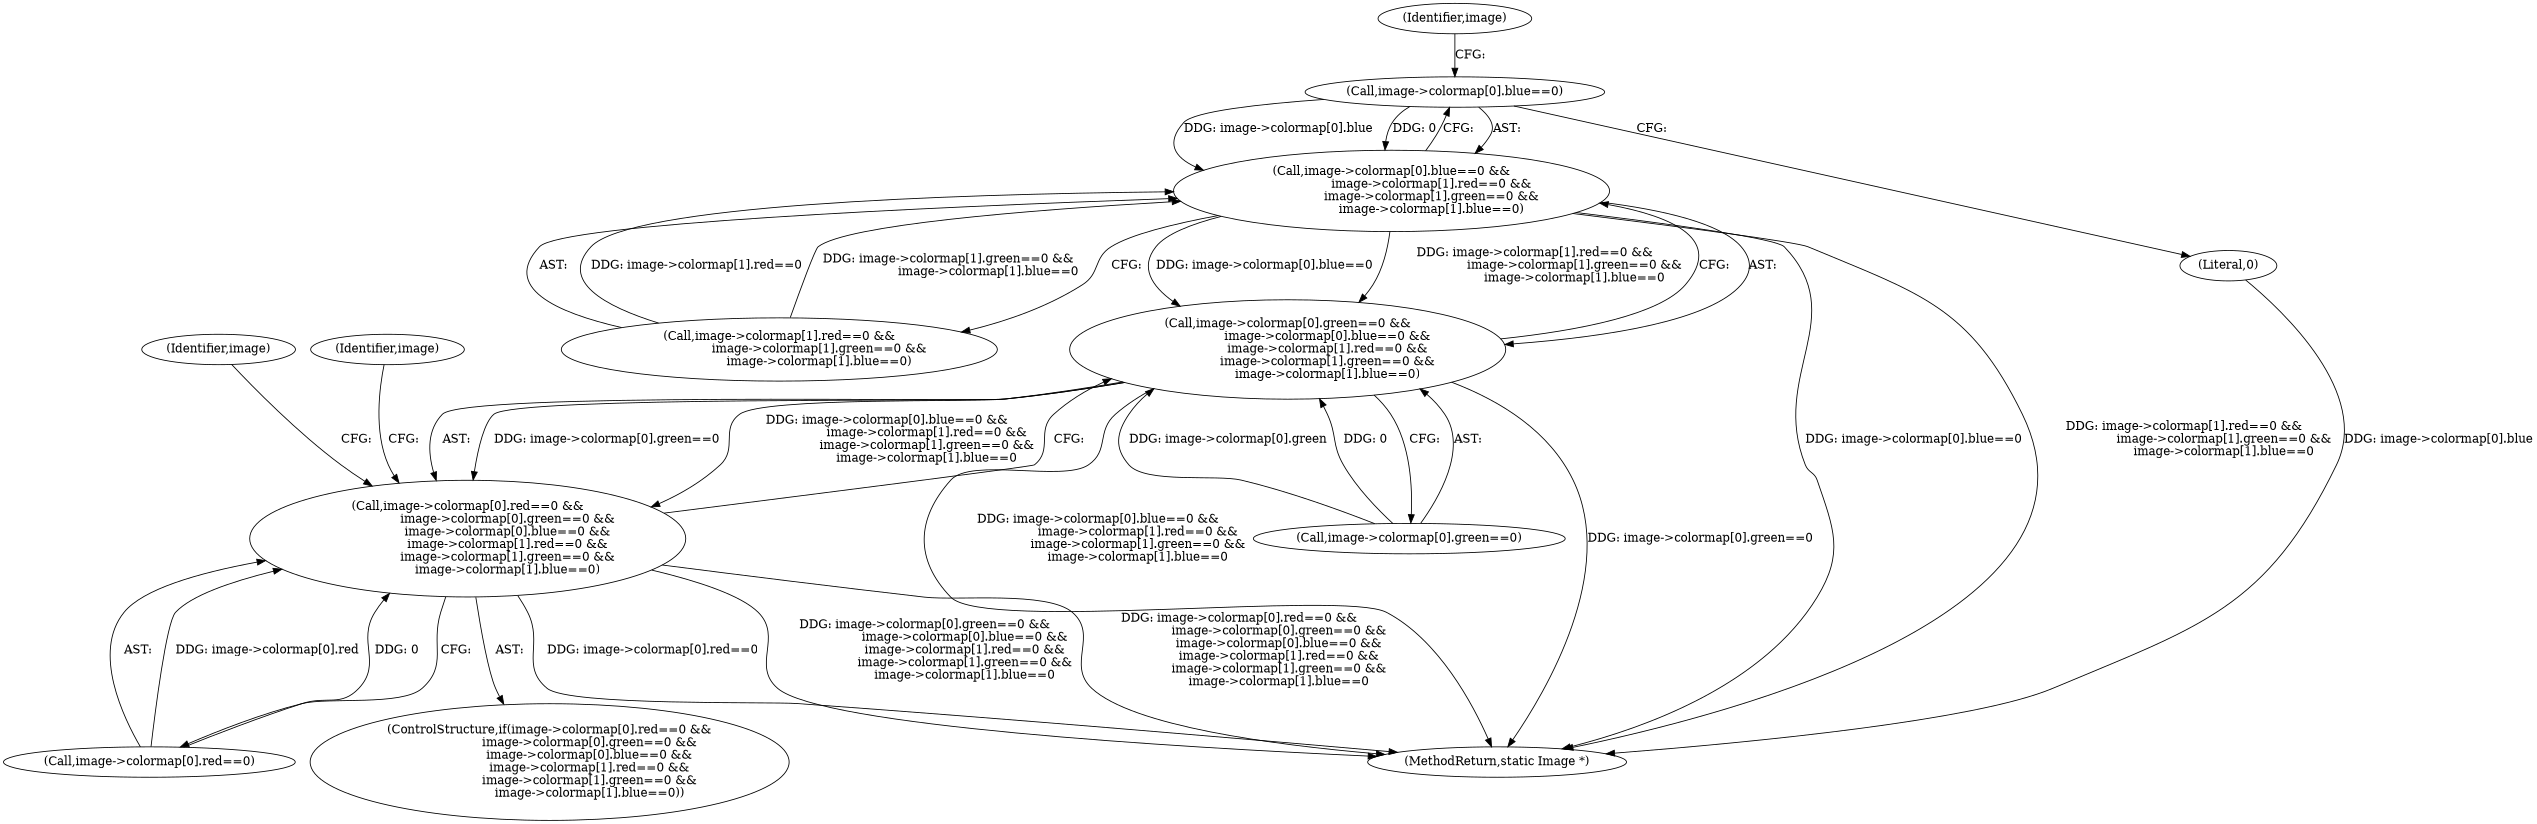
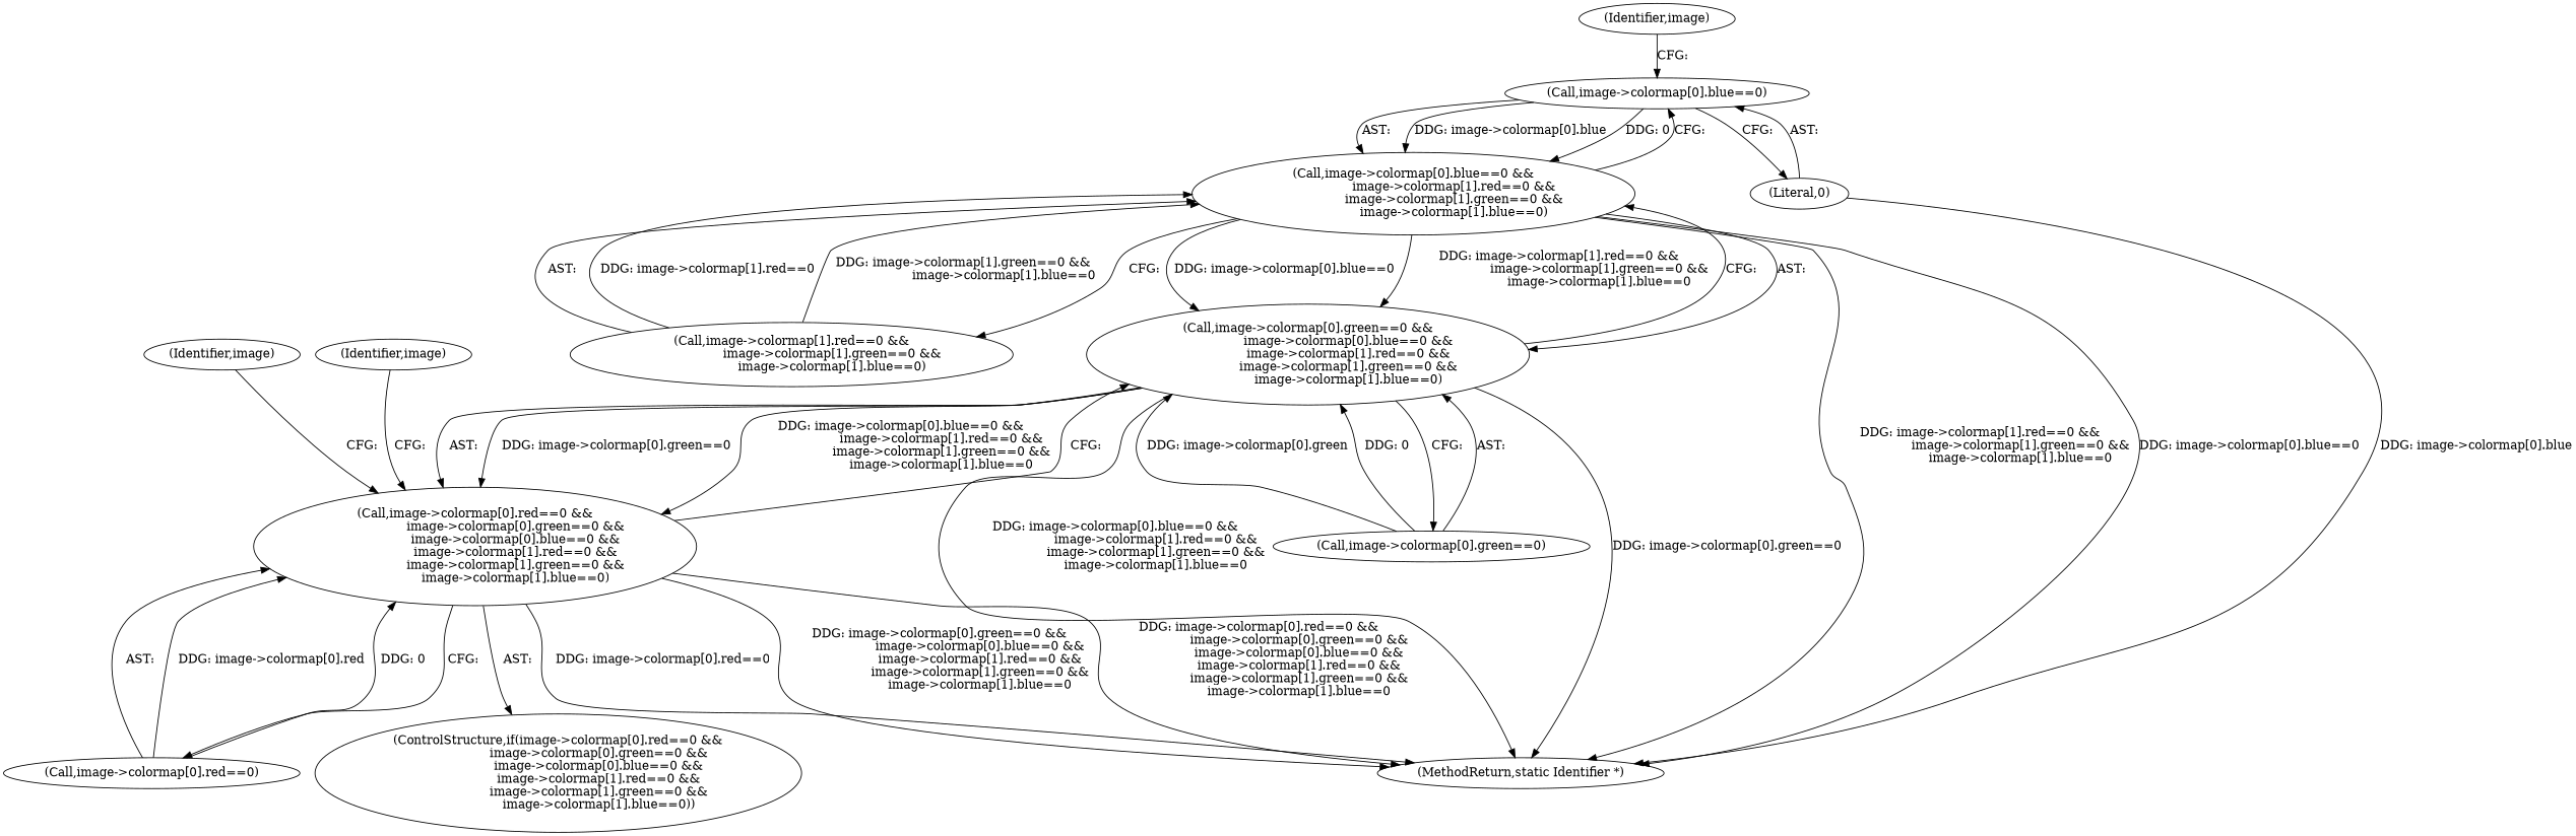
  digraph {
    n1 [label="(Call,image->colormap[0].blue==0)"]
    n2 [label="(Call,image->colormap[0].blue==0 &&\n                     image->colormap[1].red==0 &&\n                     image->colormap[1].green==0 &&\n                     image->colormap[1].blue==0)"]
    n3 [label="(Literal,0)"]
-   n4 [label="(MethodReturn,static Image *)"]
+   n4 [label="(MethodReturn,static Identifier *)"]
    n5 [label="(Call,image->colormap[0].green==0 &&\n                     image->colormap[0].blue==0 &&\n                     image->colormap[1].red==0 &&\n                     image->colormap[1].green==0 &&\n                     image->colormap[1].blue==0)"]
    n6 [label="(Call,image->colormap[1].red==0 &&\n                     image->colormap[1].green==0 &&\n                     image->colormap[1].blue==0)"]
    n7 [label="(Call,image->colormap[0].red==0 &&\n                     image->colormap[0].green==0 &&\n                     image->colormap[0].blue==0 &&\n                     image->colormap[1].red==0 &&\n                     image->colormap[1].green==0 &&\n                     image->colormap[1].blue==0)"]
    n8 [label="(Call,image->colormap[0].green==0)"]
    n9 [label="(Call,image->colormap[0].red==0)"]
    n10 [label="(ControlStructure,if(image->colormap[0].red==0 &&\n                     image->colormap[0].green==0 &&\n                     image->colormap[0].blue==0 &&\n                     image->colormap[1].red==0 &&\n                     image->colormap[1].green==0 &&\n                     image->colormap[1].blue==0))"]
    n11 [label="(Identifier,image)"]
    n12 [label="(Identifier,image)"]
    n13 [label="(Identifier,image)"]
    n1 -> n2 [label="AST: "]
    n1 -> n2 [label="DDG: image->colormap[0].blue"]
    n1 -> n2 [label="DDG: 0"]
    n1 -> n3 [label="CFG: "]
    n2 -> n1 [label="CFG: "]
    n2 -> n4 [label="DDG: image->colormap[0].blue==0"]
    n2 -> n4 [label="DDG: image->colormap[1].red==0 &&\n                     image->colormap[1].green==0 &&\n                     image->colormap[1].blue==0"]
    n2 -> n5 [label="AST: "]
    n2 -> n5 [label="DDG: image->colormap[0].blue==0"]
    n2 -> n5 [label="DDG: image->colormap[1].red==0 &&\n                     image->colormap[1].green==0 &&\n                     image->colormap[1].blue==0"]
    n2 -> n6 [label="CFG: "]
+   n3 -> n1 [label="AST: "]
    n3 -> n4 [label="DDG: image->colormap[0].blue"]
    n5 -> n2 [label="CFG: "]
    n5 -> n4 [label="DDG: image->colormap[0].green==0"]
    n5 -> n4 [label="DDG: image->colormap[0].blue==0 &&\n                     image->colormap[1].red==0 &&\n                     image->colormap[1].green==0 &&\n                     image->colormap[1].blue==0"]
    n5 -> n7 [label="AST: "]
    n5 -> n7 [label="DDG: image->colormap[0].green==0"]
    n5 -> n7 [label="DDG: image->colormap[0].blue==0 &&\n                     image->colormap[1].red==0 &&\n                     image->colormap[1].green==0 &&\n                     image->colormap[1].blue==0"]
    n5 -> n8 [label="CFG: "]
    n6 -> n2 [label="AST: "]
    n6 -> n2 [label="DDG: image->colormap[1].red==0"]
    n6 -> n2 [label="DDG: image->colormap[1].green==0 &&\n                     image->colormap[1].blue==0"]
    n7 -> n4 [label="DDG: image->colormap[0].red==0"]
    n7 -> n4 [label="DDG: image->colormap[0].green==0 &&\n                     image->colormap[0].blue==0 &&\n                     image->colormap[1].red==0 &&\n                     image->colormap[1].green==0 &&\n                     image->colormap[1].blue==0"]
    n7 -> n4 [label="DDG: image->colormap[0].red==0 &&\n                     image->colormap[0].green==0 &&\n                     image->colormap[0].blue==0 &&\n                     image->colormap[1].red==0 &&\n                     image->colormap[1].green==0 &&\n                     image->colormap[1].blue==0"]
    n7 -> n5 [label="CFG: "]
    n7 -> n9 [label="CFG: "]
    n7 -> n10 [label="AST: "]
    n8 -> n5 [label="AST: "]
    n8 -> n5 [label="DDG: image->colormap[0].green"]
    n8 -> n5 [label="DDG: 0"]
    n9 -> n7 [label="AST: "]
    n9 -> n7 [label="DDG: image->colormap[0].red"]
    n9 -> n7 [label="DDG: 0"]
    n11 -> n7 [label="CFG: "]
    n12 -> n7 [label="CFG: "]
    n13 -> n1 [label="CFG: "]
  }
